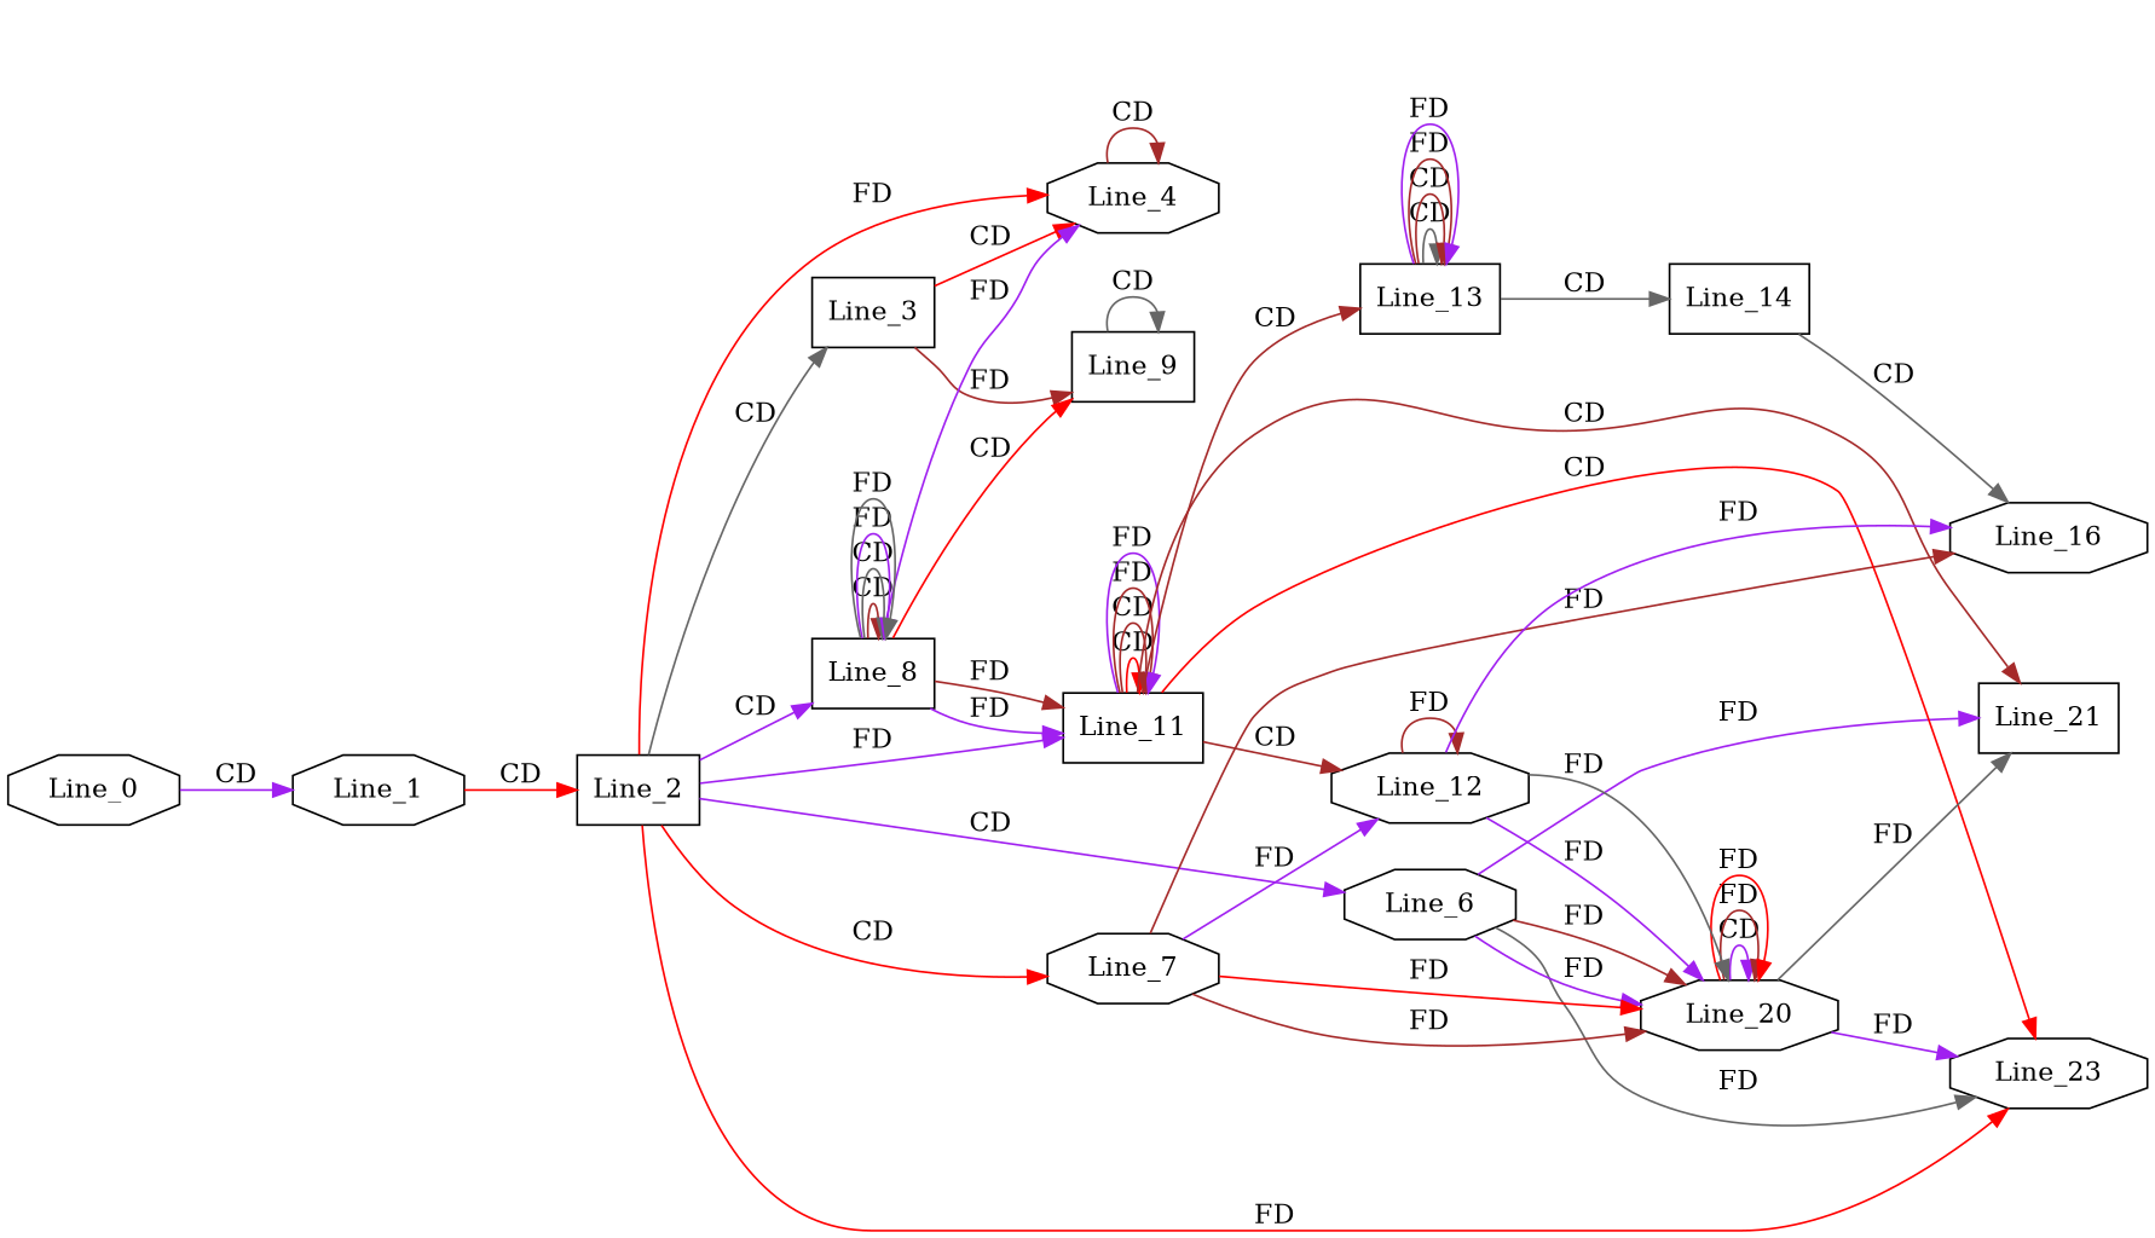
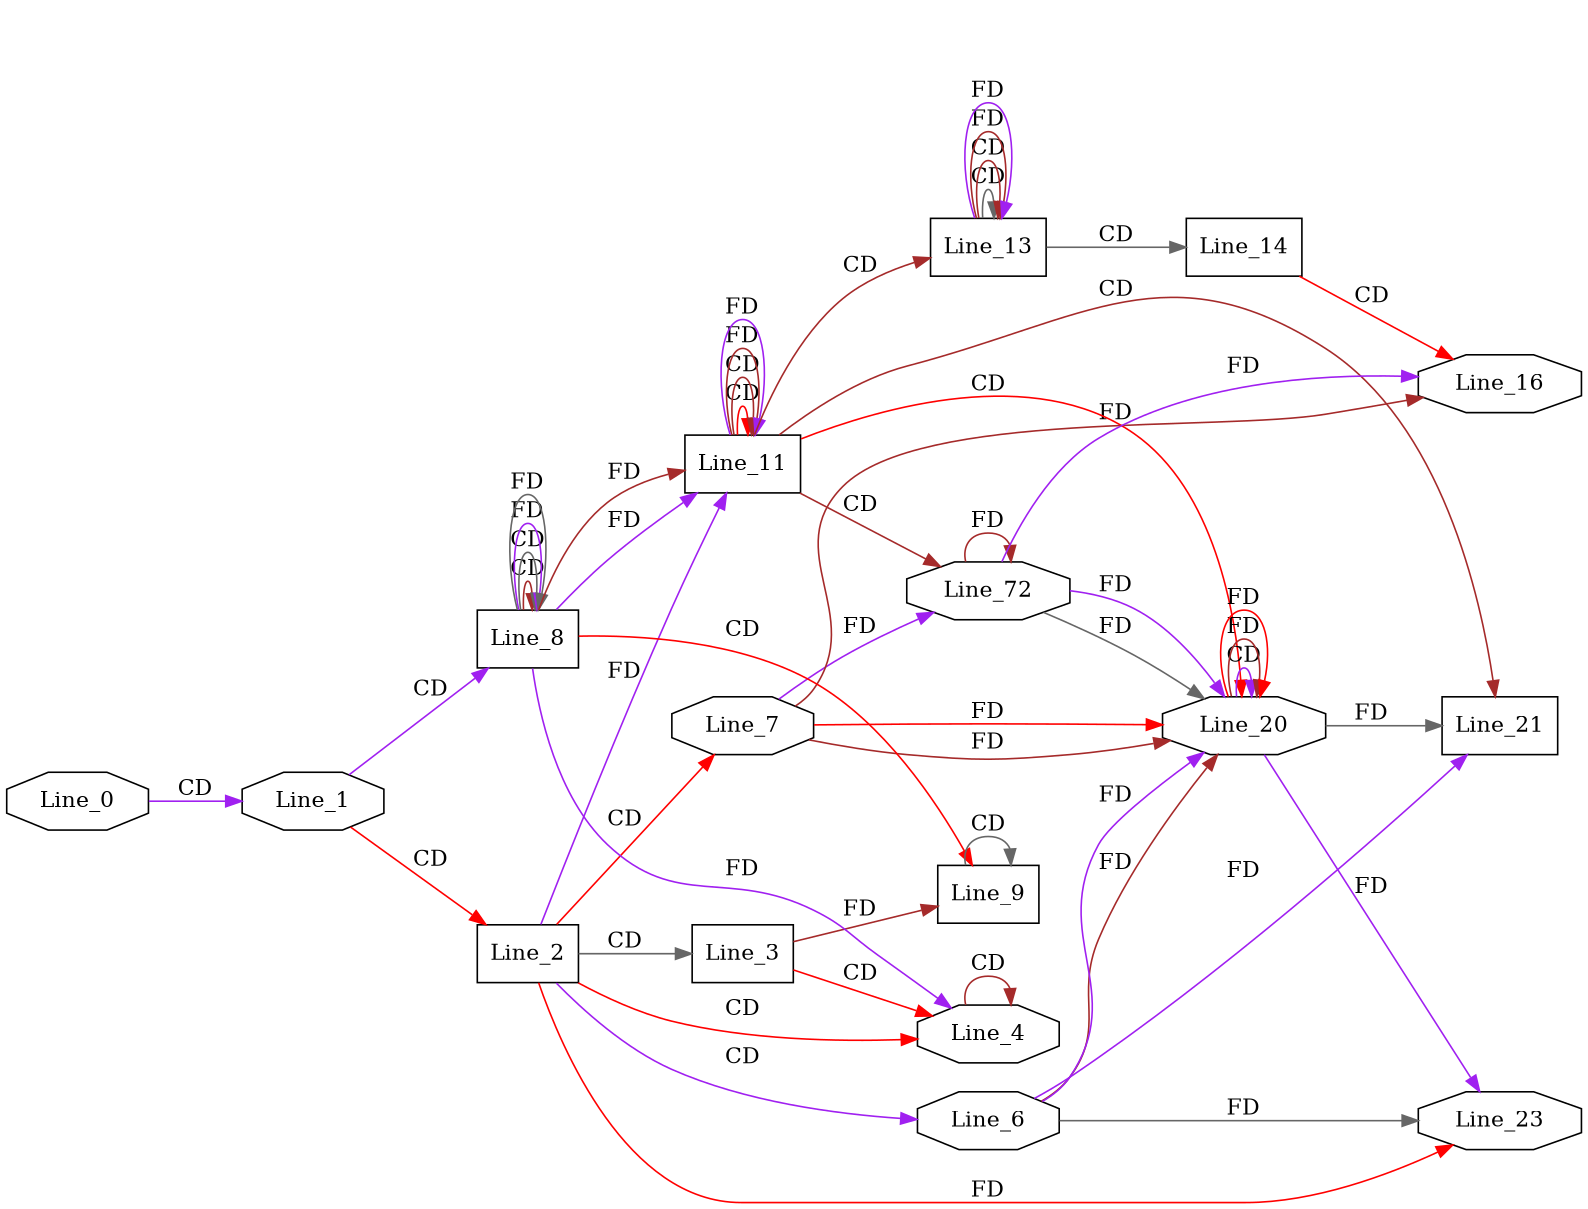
  digraph {
    rankdir=LR
    node [shape=octagon]
    edge [color=purple]
    Line_0
    Line_1
    Line_2 [shape=box]
    Line_3 [shape=box]
    Line_4
    Line_6
    Line_7
    Line_8 [shape=box]
    Line_11 [shape=box]
    Line_23
    Line_9 [shape=box]
    Line_20
    Line_21 [shape=box]
-   Line_12
+   Line_12 [label=Line_72]
    n15 [label=Line_16]
    Line_13 [shape=box]
    Line_14 [shape=box]
    Line_0 -> Line_1 [label=CD]
    Line_1 -> Line_2 [color=red label=CD]
    Line_2 -> Line_3 [color=gray40 label=CD]
-   Line_2 -> Line_4 [color=red label=FD]
+   Line_2 -> Line_4 [color=red label=CD]
    Line_2 -> Line_6 [label=CD]
    Line_2 -> Line_7 [color=red label=CD]
-   Line_2 -> Line_8 [label=CD]
+   Line_1 -> Line_8 [label=CD]
    Line_2 -> Line_11 [label=FD]
    Line_2 -> Line_23 [color=red label=FD]
    Line_3 -> Line_4 [color=red label=CD]
    Line_3 -> Line_9 [color=brown label=FD]
    Line_4 -> Line_4 [color=brown label=CD]
    Line_6 -> Line_23 [color=gray40 label=FD]
    Line_6 -> Line_20 [color=brown label=FD]
    Line_6 -> Line_20 [label=FD]
    Line_6 -> Line_21 [label=FD]
    Line_7 -> Line_20 [color=red label=FD]
    Line_7 -> Line_20 [color=brown label=FD]
    Line_7 -> Line_12 [label=FD]
    Line_7 -> n15 [color=brown label=FD]
    Line_8 -> Line_4 [label=FD]
    Line_8 -> Line_8 [color=brown label=CD]
    Line_8 -> Line_8 [color=gray40 label=CD]
    Line_8 -> Line_8 [label=FD]
    Line_8 -> Line_8 [color=gray40 label=FD]
    Line_8 -> Line_11 [label=FD]
    Line_8 -> Line_11 [color=brown label=FD]
    Line_8 -> Line_9 [color=red label=CD]
    Line_11 -> Line_11 [color=red label=CD]
    Line_11 -> Line_11 [color=brown label=CD]
    Line_11 -> Line_11 [color=brown label=FD]
    Line_11 -> Line_11 [label=FD]
-   Line_11 -> Line_23 [color=red label=CD]
+   Line_11 -> Line_20 [color=red label=CD]
    Line_11 -> Line_21 [color=brown label=CD]
    Line_11 -> Line_12 [color=brown label=CD]
    Line_11 -> Line_13 [color=brown label=CD]
    Line_9 -> Line_9 [color=gray40 label=CD]
    Line_20 -> Line_23 [label=FD]
    Line_20 -> Line_20 [label=CD]
    Line_20 -> Line_20 [color=brown label=FD]
    Line_20 -> Line_20 [color=red label=FD]
    Line_20 -> Line_21 [color=gray40 label=FD]
    Line_12 -> Line_20 [color=gray40 label=FD]
    Line_12 -> Line_20 [label=FD]
    Line_12 -> Line_12 [color=brown label=FD]
    Line_12 -> n15 [label=FD]
    Line_13 -> Line_13 [color=gray40 label=CD]
    Line_13 -> Line_13 [color=brown label=CD]
    Line_13 -> Line_13 [color=brown label=FD]
    Line_13 -> Line_13 [label=FD]
    Line_13 -> Line_14 [color=gray40 label=CD]
-   Line_14 -> n15 [color=gray40 label=CD]
+   Line_14 -> n15 [color=red label=CD]
  }
